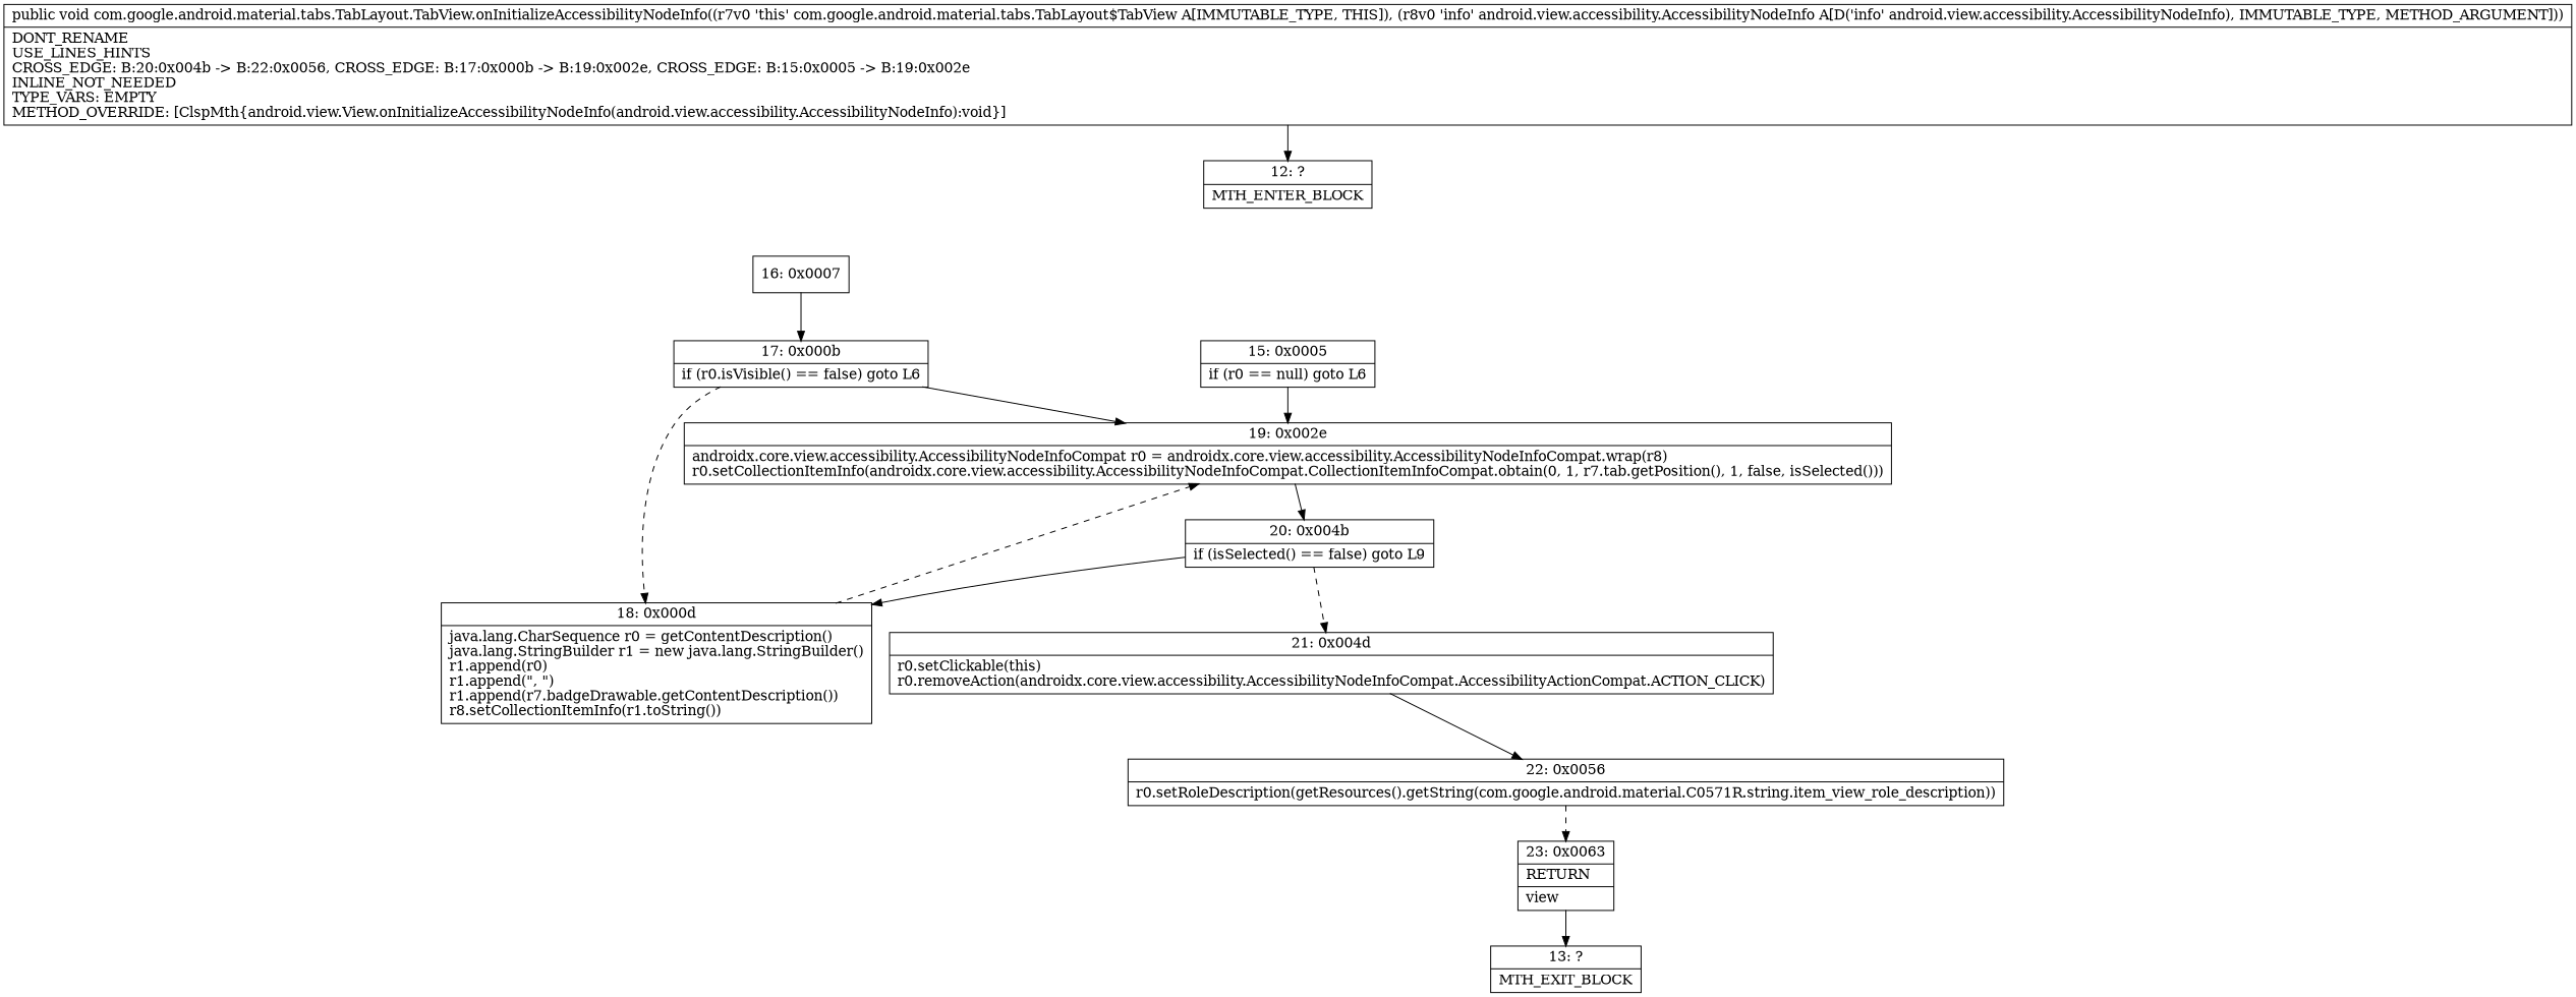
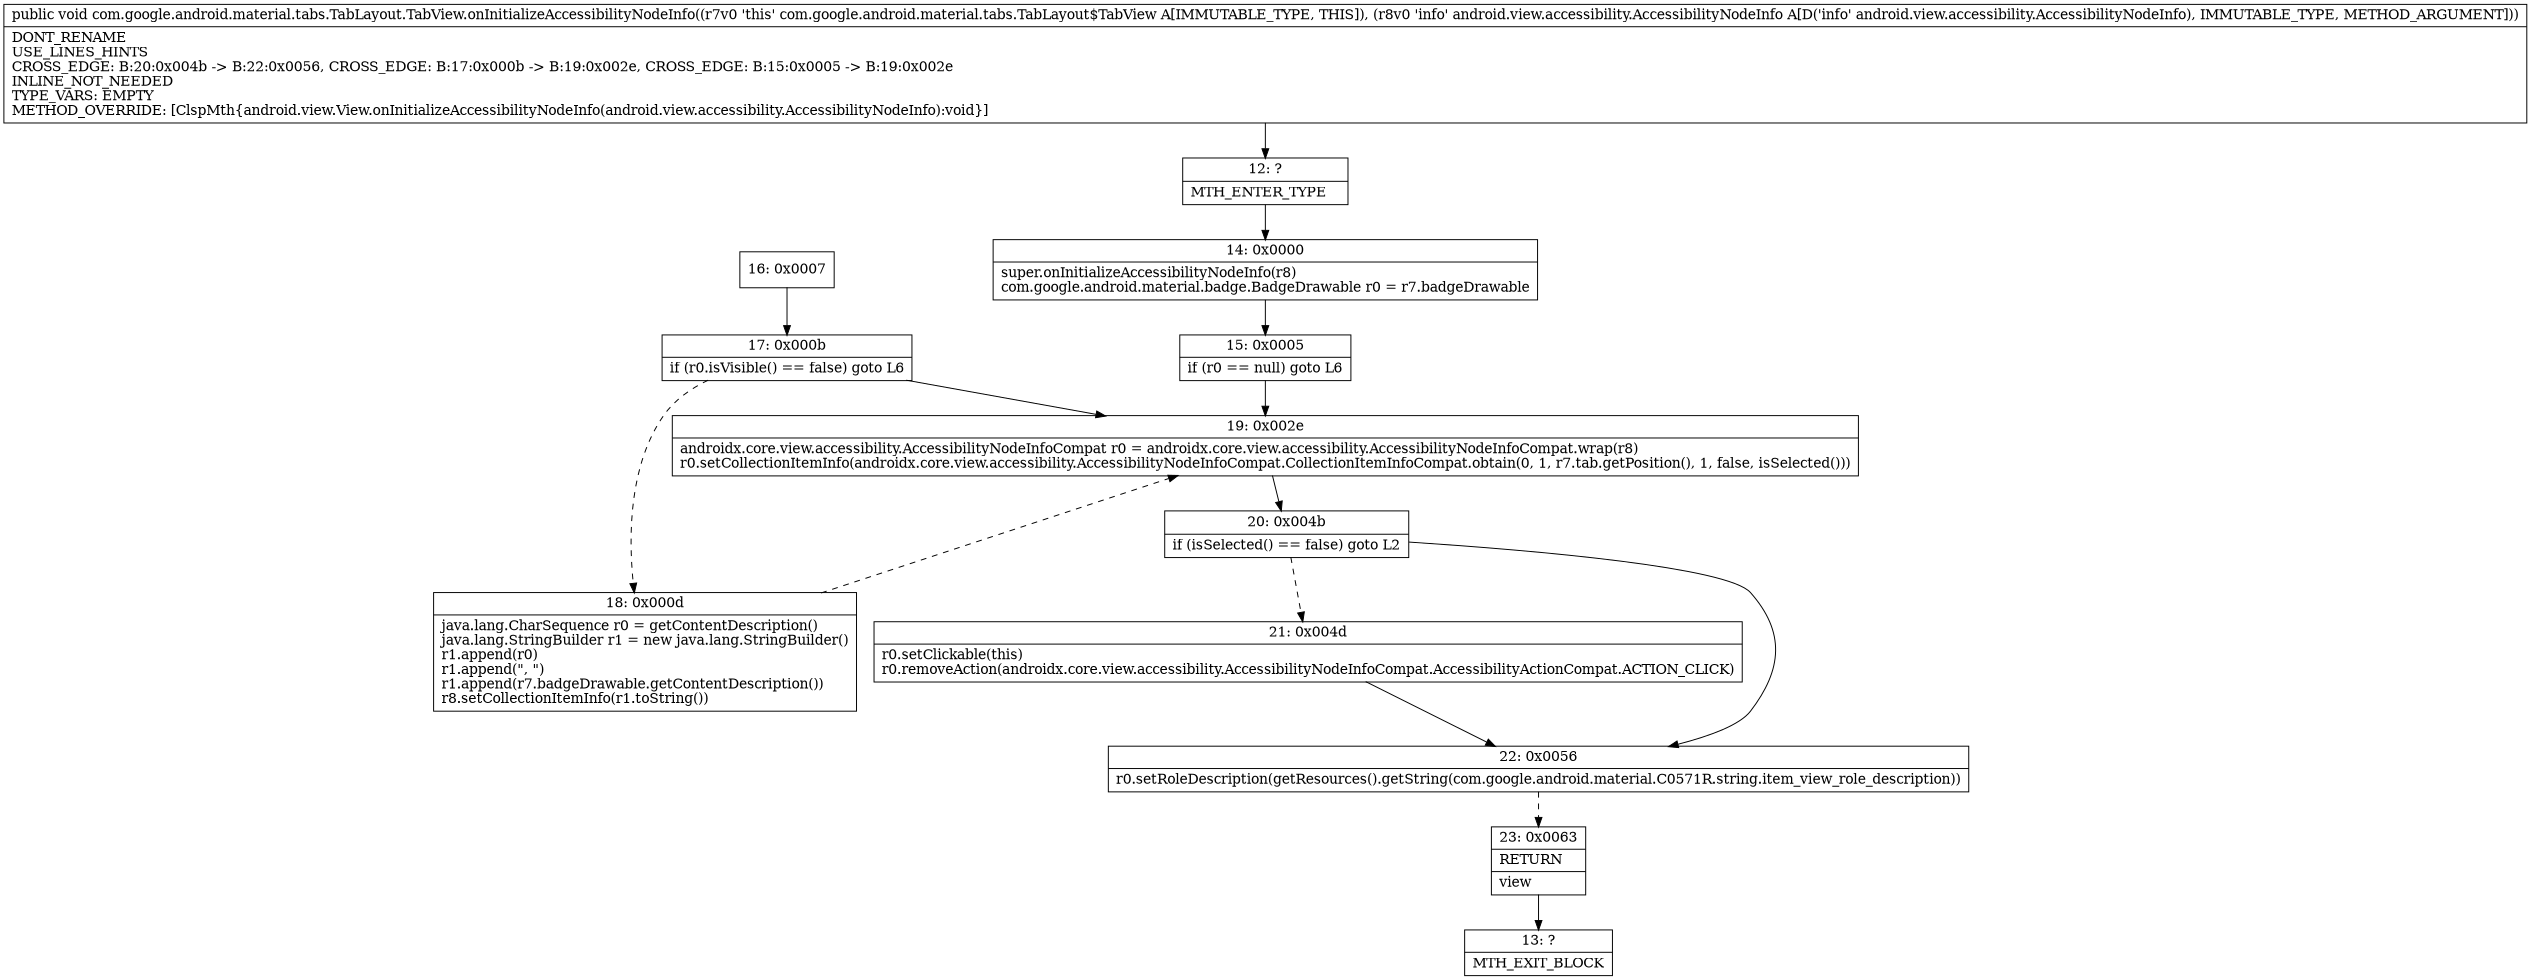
  digraph {
    node [shape=record]
-   n1 [label="{12\:\ ?|MTH_ENTER_BLOCK\l}"]
+   n1 [label="{12\:\ ?|MTH_ENTER_TYPE\l}"]
+   n2 [label="{14\:\ 0x0000|super.onInitializeAccessibilityNodeInfo(r8)\lcom.google.android.material.badge.BadgeDrawable r0 = r7.badgeDrawable\l}"]
    n3 [label="{15\:\ 0x0005|if (r0 == null) goto L6\l}"]
    n4 [label="{19\:\ 0x002e|androidx.core.view.accessibility.AccessibilityNodeInfoCompat r0 = androidx.core.view.accessibility.AccessibilityNodeInfoCompat.wrap(r8)\lr0.setCollectionItemInfo(androidx.core.view.accessibility.AccessibilityNodeInfoCompat.CollectionItemInfoCompat.obtain(0, 1, r7.tab.getPosition(), 1, false, isSelected()))\l}"]
    n5 [label="{16\:\ 0x0007}"]
    n6 [label="{17\:\ 0x000b|if (r0.isVisible() == false) goto L6\l}"]
-   n7 [label="{20\:\ 0x004b|if (isSelected() == false) goto L9\l}"]
+   n7 [label="{20\:\ 0x004b|if (isSelected() == false) goto L2\l}"]
    n8 [label="{18\:\ 0x000d|java.lang.CharSequence r0 = getContentDescription()\ljava.lang.StringBuilder r1 = new java.lang.StringBuilder()\lr1.append(r0)\lr1.append(\", \")\lr1.append(r7.badgeDrawable.getContentDescription())\lr8.setCollectionItemInfo(r1.toString())\l}"]
    n9 [label="{21\:\ 0x004d|r0.setClickable(this)\lr0.removeAction(androidx.core.view.accessibility.AccessibilityNodeInfoCompat.AccessibilityActionCompat.ACTION_CLICK)\l}"]
    n10 [label="{22\:\ 0x0056|r0.setRoleDescription(getResources().getString(com.google.android.material.C0571R.string.item_view_role_description))\l}"]
    n11 [label="{23\:\ 0x0063|RETURN\l|view\l}"]
    n12 [label="{13\:\ ?|MTH_EXIT_BLOCK\l}"]
    n13 [label="{public void com.google.android.material.tabs.TabLayout.TabView.onInitializeAccessibilityNodeInfo((r7v0 'this' com.google.android.material.tabs.TabLayout$TabView A[IMMUTABLE_TYPE, THIS]), (r8v0 'info' android.view.accessibility.AccessibilityNodeInfo A[D('info' android.view.accessibility.AccessibilityNodeInfo), IMMUTABLE_TYPE, METHOD_ARGUMENT]))  | DONT_RENAME\lUSE_LINES_HINTS\lCROSS_EDGE: B:20:0x004b \-\> B:22:0x0056, CROSS_EDGE: B:17:0x000b \-\> B:19:0x002e, CROSS_EDGE: B:15:0x0005 \-\> B:19:0x002e\lINLINE_NOT_NEEDED\lTYPE_VARS: EMPTY\lMETHOD_OVERRIDE: [ClspMth\{android.view.View.onInitializeAccessibilityNodeInfo(android.view.accessibility.AccessibilityNodeInfo):void\}]\l}"]
+   n1 -> n2
+   n2 -> n3
    n3 -> n4
    n4 -> n7
    n5 -> n6
    n6 -> n4
    n6 -> n8 [style=dashed]
    n7 -> n9 [style=dashed]
-   n7 -> n8
+   n7 -> n10
    n8 -> n4 [style=dashed]
    n9 -> n10
    n10 -> n11 [style=dashed]
    n11 -> n12
    n13 -> n1
  }
